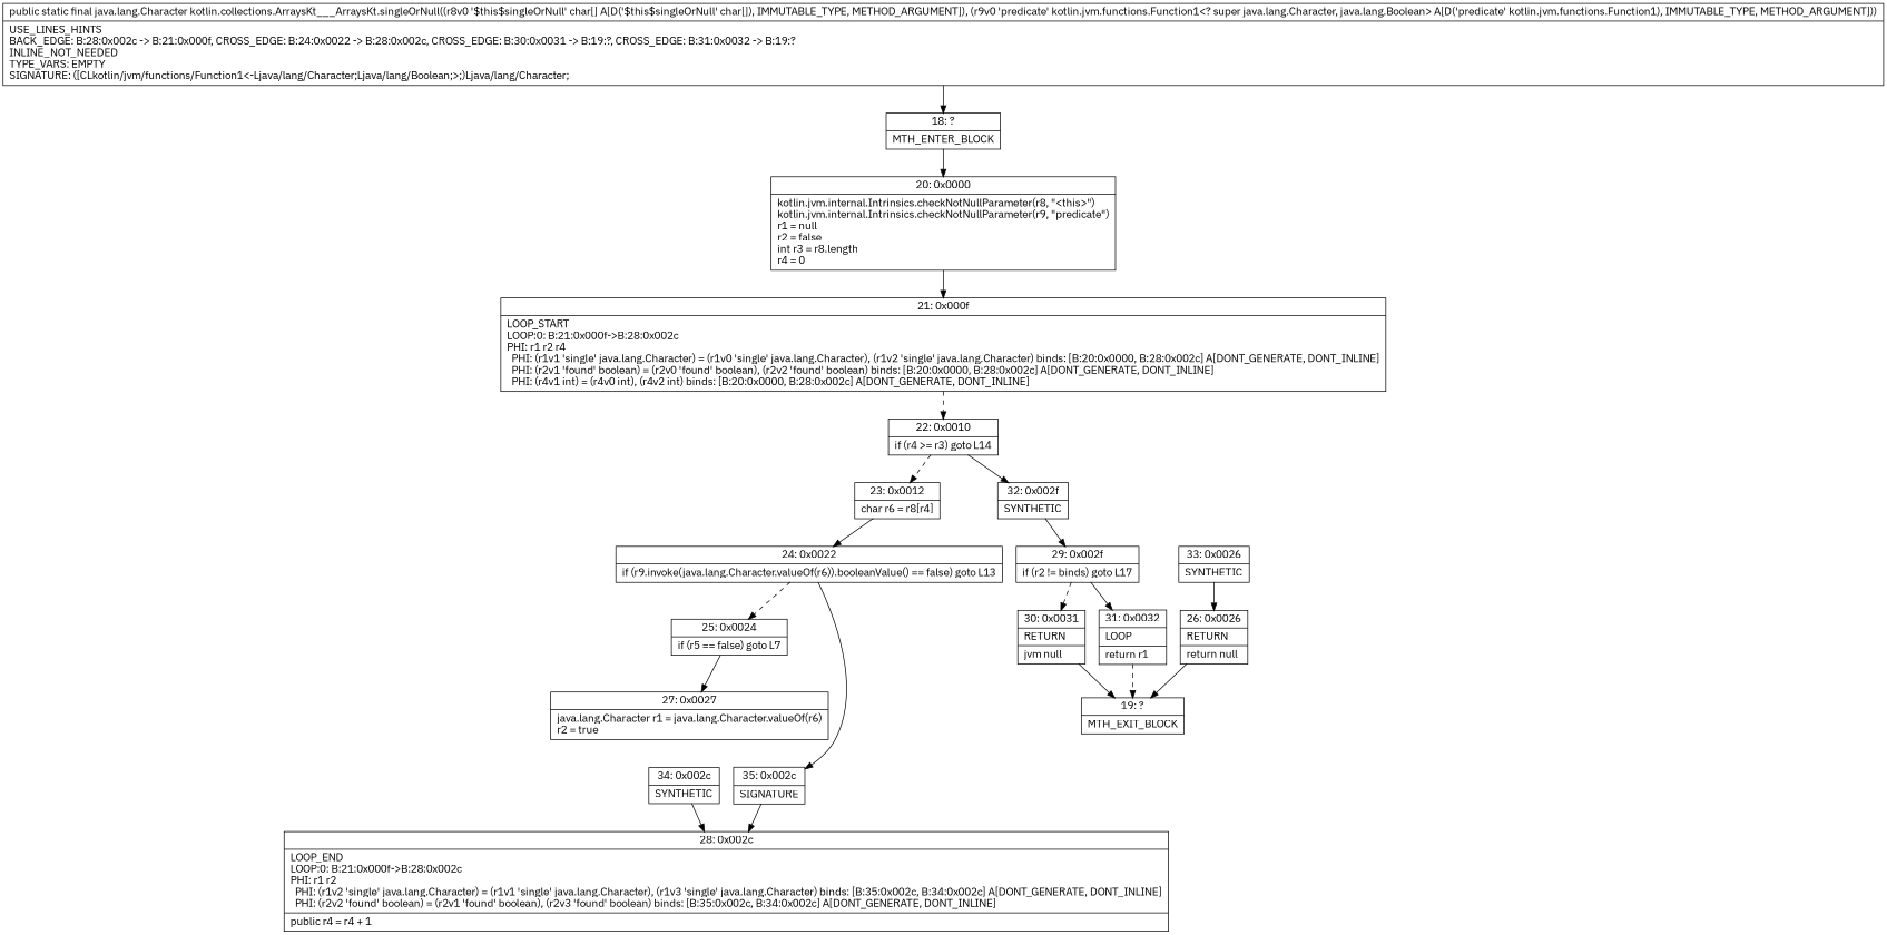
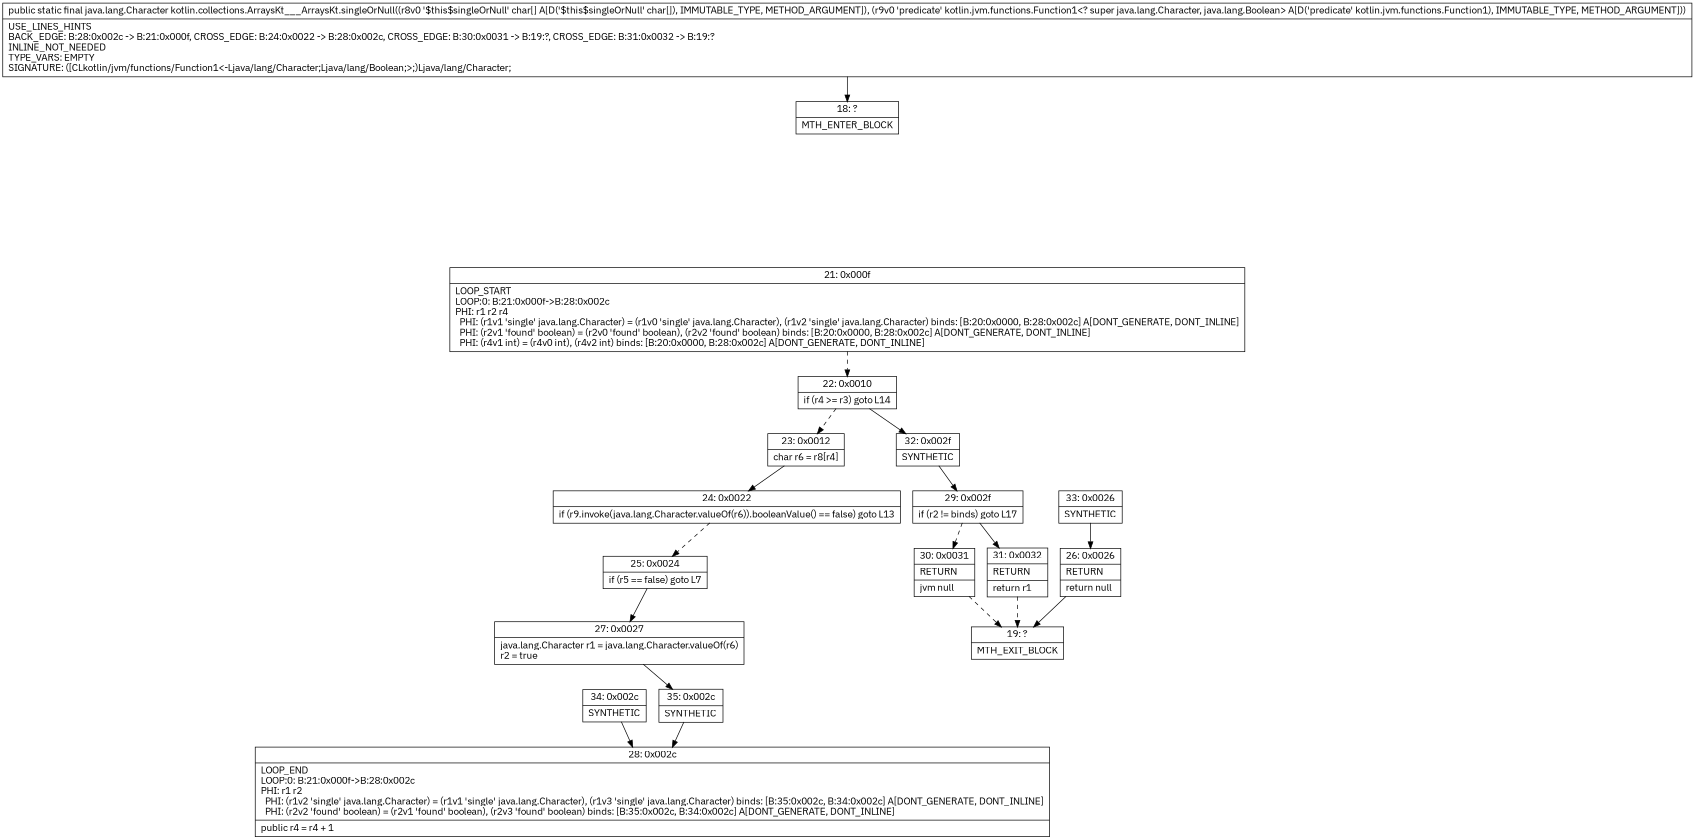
  digraph {
    fontname="IBM Plex Sans"
    node [fontname="IBM Plex Sans" shape=record]
    edge [fontname="IBM Plex Sans"]
    n1 [label="{18\:\ ?|MTH_ENTER_BLOCK\l}"]
-   n2 [label="{20\:\ 0x0000|kotlin.jvm.internal.Intrinsics.checkNotNullParameter(r8, \"\<this\>\")\lkotlin.jvm.internal.Intrinsics.checkNotNullParameter(r9, \"predicate\")\lr1 = null\lr2 = false\lint r3 = r8.length\lr4 = 0\l}"]
    n3 [label="{21\:\ 0x000f|LOOP_START\lLOOP:0: B:21:0x000f\-\>B:28:0x002c\lPHI: r1 r2 r4 \l  PHI: (r1v1 'single' java.lang.Character) = (r1v0 'single' java.lang.Character), (r1v2 'single' java.lang.Character) binds: [B:20:0x0000, B:28:0x002c] A[DONT_GENERATE, DONT_INLINE]\l  PHI: (r2v1 'found' boolean) = (r2v0 'found' boolean), (r2v2 'found' boolean) binds: [B:20:0x0000, B:28:0x002c] A[DONT_GENERATE, DONT_INLINE]\l  PHI: (r4v1 int) = (r4v0 int), (r4v2 int) binds: [B:20:0x0000, B:28:0x002c] A[DONT_GENERATE, DONT_INLINE]\l}"]
    n4 [label="{22\:\ 0x0010|if (r4 \>= r3) goto L14\l}"]
    n5 [label="{23\:\ 0x0012|char r6 = r8[r4]\l}"]
    n6 [label="{32\:\ 0x002f|SYNTHETIC\l}"]
    n7 [label="{24\:\ 0x0022|if (r9.invoke(java.lang.Character.valueOf(r6)).booleanValue() == false) goto L13\l}"]
    n8 [label="{29\:\ 0x002f|if (r2 != binds) goto L17\l}"]
    n9 [label="{25\:\ 0x0024|if (r5 == false) goto L7\l}"]
-   n10 [label="{35\:\ 0x002c|SIGNATURE\l}"]
+   n10 [label="{35\:\ 0x002c|SYNTHETIC\l}"]
    n11 [label="{27\:\ 0x0027|java.lang.Character r1 = java.lang.Character.valueOf(r6)\lr2 = true\l}"]
    n12 [label="{28\:\ 0x002c|LOOP_END\lLOOP:0: B:21:0x000f\-\>B:28:0x002c\lPHI: r1 r2 \l  PHI: (r1v2 'single' java.lang.Character) = (r1v1 'single' java.lang.Character), (r1v3 'single' java.lang.Character) binds: [B:35:0x002c, B:34:0x002c] A[DONT_GENERATE, DONT_INLINE]\l  PHI: (r2v2 'found' boolean) = (r2v1 'found' boolean), (r2v3 'found' boolean) binds: [B:35:0x002c, B:34:0x002c] A[DONT_GENERATE, DONT_INLINE]\l|public r4 = r4 + 1\l}"]
    n13 [label="{33\:\ 0x0026|SYNTHETIC\l}"]
    n14 [label="{26\:\ 0x0026|RETURN\l|return null\l}"]
    n15 [label="{34\:\ 0x002c|SYNTHETIC\l}"]
    n16 [label="{19\:\ ?|MTH_EXIT_BLOCK\l}"]
    n17 [label="{30\:\ 0x0031|RETURN\l|jvm null\l}"]
-   n18 [label="{31\:\ 0x0032|LOOP\l|return r1\l}"]
+   n18 [label="{31\:\ 0x0032|RETURN\l|return r1\l}"]
    n19 [label="{public static final java.lang.Character kotlin.collections.ArraysKt___ArraysKt.singleOrNull((r8v0 '$this$singleOrNull' char[] A[D('$this$singleOrNull' char[]), IMMUTABLE_TYPE, METHOD_ARGUMENT]), (r9v0 'predicate' kotlin.jvm.functions.Function1\<? super java.lang.Character, java.lang.Boolean\> A[D('predicate' kotlin.jvm.functions.Function1), IMMUTABLE_TYPE, METHOD_ARGUMENT]))  | USE_LINES_HINTS\lBACK_EDGE: B:28:0x002c \-\> B:21:0x000f, CROSS_EDGE: B:24:0x0022 \-\> B:28:0x002c, CROSS_EDGE: B:30:0x0031 \-\> B:19:?, CROSS_EDGE: B:31:0x0032 \-\> B:19:?\lINLINE_NOT_NEEDED\lTYPE_VARS: EMPTY\lSIGNATURE: ([CLkotlin\/jvm\/functions\/Function1\<\-Ljava\/lang\/Character;Ljava\/lang\/Boolean;\>;)Ljava\/lang\/Character;\l}"]
-   n1 -> n2
-   n2 -> n3
    n3 -> n4 [style=dashed]
    n4 -> n5 [style=dashed]
    n4 -> n6
    n5 -> n7
    n6 -> n8
    n7 -> n9 [style=dashed]
-   n7 -> n10
+   n11 -> n10
    n8 -> n17 [style=dashed]
    n8 -> n18
    n9 -> n11
    n10 -> n12
    n13 -> n14
    n14 -> n16
    n15 -> n12
-   n17 -> n16
+   n17 -> n16 [style=dashed]
    n18 -> n16 [style=dashed]
    n19 -> n1
  }
